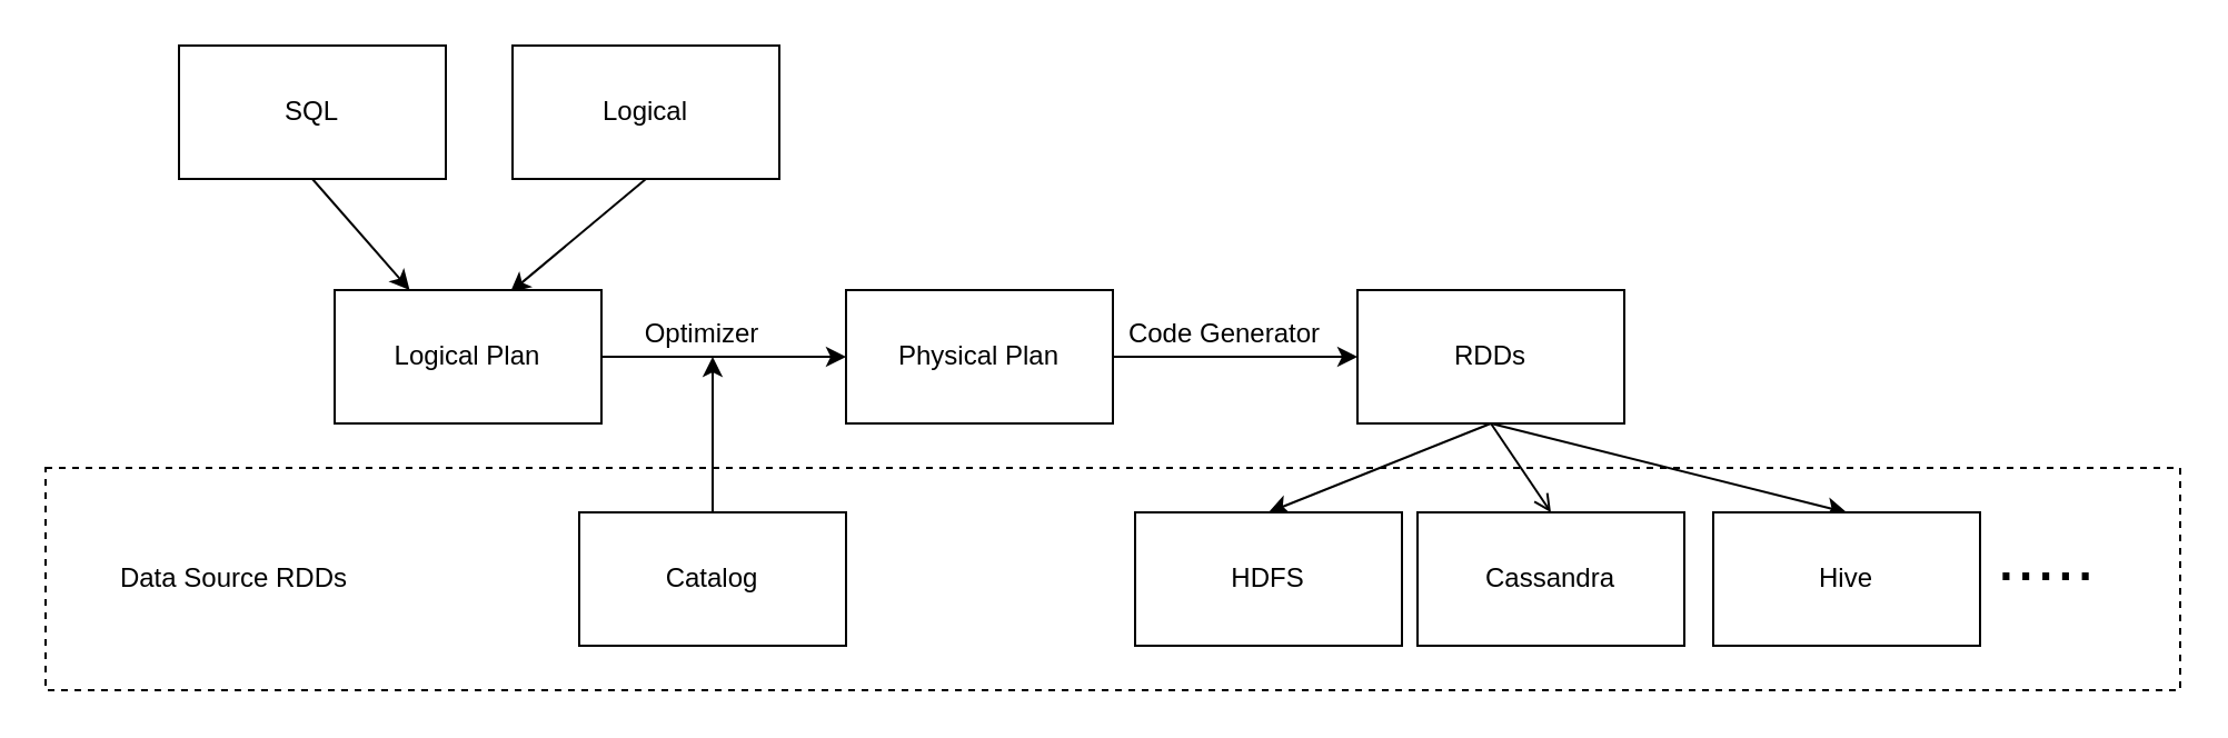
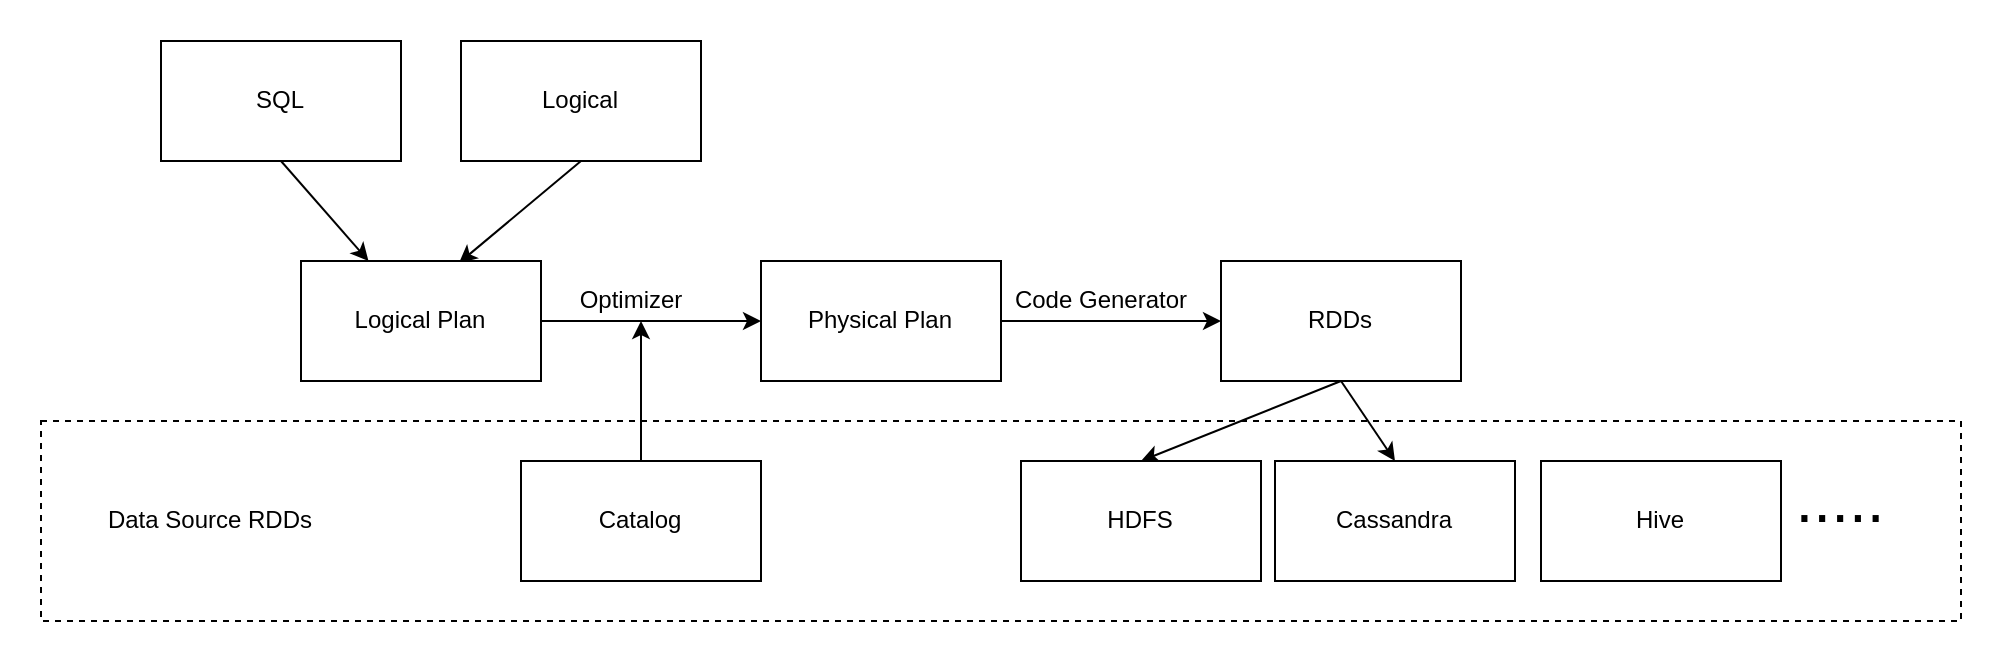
  <mxCell id="0" />
  <mxCell id="1" parent="0" />
  <mxCell id="2" value="" style="rounded=0;whiteSpace=wrap;html=1;dashed=1;" parent="1" vertex="1"><mxGeometry x="20" y="210" width="960" height="100" as="geometry" /></mxCell>
  <mxCell id="3" style="rounded=0;orthogonalLoop=1;jettySize=auto;html=1;exitX=0.5;exitY=1;exitDx=0;exitDy=0;" parent="1" source="4" target="8" edge="1"><mxGeometry relative="1" as="geometry" /></mxCell>
  <mxCell id="4" value="SQL" style="rounded=0;whiteSpace=wrap;html=1;" parent="1" vertex="1"><mxGeometry x="80" y="20" width="120" height="60" as="geometry" /></mxCell>
  <mxCell id="5" style="edgeStyle=none;rounded=0;orthogonalLoop=1;jettySize=auto;html=1;exitX=0.5;exitY=1;exitDx=0;exitDy=0;entryX=0.658;entryY=0.017;entryDx=0;entryDy=0;entryPerimeter=0;" parent="1" source="6" target="8" edge="1"><mxGeometry relative="1" as="geometry" /></mxCell>
  <mxCell id="6" value="Logical" style="rounded=0;whiteSpace=wrap;html=1;" parent="1" vertex="1"><mxGeometry x="230" y="20" width="120" height="60" as="geometry" /></mxCell>
  <mxCell id="7" style="edgeStyle=orthogonalEdgeStyle;rounded=0;orthogonalLoop=1;jettySize=auto;html=1;exitX=1;exitY=0.5;exitDx=0;exitDy=0;" parent="1" source="8" target="10" edge="1"><mxGeometry relative="1" as="geometry" /></mxCell>
  <mxCell id="8" value="Logical Plan" style="rounded=0;whiteSpace=wrap;html=1;" parent="1" vertex="1"><mxGeometry x="150" y="130" width="120" height="60" as="geometry" /></mxCell>
  <mxCell id="9" style="edgeStyle=orthogonalEdgeStyle;rounded=0;orthogonalLoop=1;jettySize=auto;html=1;exitX=1;exitY=0.5;exitDx=0;exitDy=0;entryX=0;entryY=0.5;entryDx=0;entryDy=0;" parent="1" source="10" target="14" edge="1"><mxGeometry relative="1" as="geometry" /></mxCell>
  <mxCell id="10" value="Physical Plan" style="rounded=0;whiteSpace=wrap;html=1;" parent="1" vertex="1"><mxGeometry x="380" y="130" width="120" height="60" as="geometry" /></mxCell>
  <mxCell id="11" style="edgeStyle=none;rounded=0;orthogonalLoop=1;jettySize=auto;html=1;exitX=0.5;exitY=1;exitDx=0;exitDy=0;entryX=0.5;entryY=0;entryDx=0;entryDy=0;" parent="1" source="14" target="17" edge="1"><mxGeometry relative="1" as="geometry" /></mxCell>
- <mxCell id="12" style="edgeStyle=none;rounded=0;orthogonalLoop=1;jettySize=auto;html=1;exitX=0.5;exitY=1;exitDx=0;exitDy=0;entryX=0.5;entryY=0;entryDx=0;entryDy=0;endArrow=open;" parent="1" source="14" target="18" edge="1"><mxGeometry relative="1" as="geometry" /></mxCell>
- <mxCell id="13" style="edgeStyle=none;rounded=0;orthogonalLoop=1;jettySize=auto;html=1;exitX=0.5;exitY=1;exitDx=0;exitDy=0;entryX=0.5;entryY=0;entryDx=0;entryDy=0;" parent="1" source="14" target="19" edge="1"><mxGeometry relative="1" as="geometry" /></mxCell>
+ <mxCell id="12" style="edgeStyle=none;rounded=0;orthogonalLoop=1;jettySize=auto;html=1;exitX=0.5;exitY=1;exitDx=0;exitDy=0;entryX=0.5;entryY=0;entryDx=0;entryDy=0;" parent="1" source="14" target="18" edge="1"><mxGeometry relative="1" as="geometry" /></mxCell>
  <mxCell id="14" value="RDDs" style="rounded=0;whiteSpace=wrap;html=1;" parent="1" vertex="1"><mxGeometry x="610" y="130" width="120" height="60" as="geometry" /></mxCell>
  <mxCell id="15" style="edgeStyle=none;rounded=0;orthogonalLoop=1;jettySize=auto;html=1;exitX=0.5;exitY=0;exitDx=0;exitDy=0;" parent="1" source="16" edge="1"><mxGeometry relative="1" as="geometry"><mxPoint x="320" y="160" as="targetPoint" /></mxGeometry></mxCell>
  <mxCell id="16" value="Catalog" style="rounded=0;whiteSpace=wrap;html=1;" parent="1" vertex="1"><mxGeometry x="260" y="230" width="120" height="60" as="geometry" /></mxCell>
  <mxCell id="17" value="HDFS" style="rounded=0;whiteSpace=wrap;html=1;" parent="1" vertex="1"><mxGeometry x="510" y="230" width="120" height="60" as="geometry" /></mxCell>
  <mxCell id="18" value="Cassandra" style="rounded=0;whiteSpace=wrap;html=1;" parent="1" vertex="1"><mxGeometry x="637" y="230" width="120" height="60" as="geometry" /></mxCell>
  <mxCell id="19" value="Hive" style="rounded=0;whiteSpace=wrap;html=1;" parent="1" vertex="1"><mxGeometry x="770" y="230" width="120" height="60" as="geometry" /></mxCell>
  <mxCell id="20" value="&lt;font style=&quot;font-size: 32px&quot;&gt;.....&lt;/font&gt;" style="text;html=1;strokeColor=none;fillColor=none;align=center;verticalAlign=middle;whiteSpace=wrap;rounded=0;" parent="1" vertex="1"><mxGeometry x="900" y="240" width="40" height="20" as="geometry" /></mxCell>
  <mxCell id="21" value="Data Source RDDs" style="text;html=1;strokeColor=none;fillColor=none;align=center;verticalAlign=middle;whiteSpace=wrap;rounded=0;dashed=1;" parent="1" vertex="1"><mxGeometry x="40" y="250" width="130" height="20" as="geometry" /></mxCell>
  <mxCell id="22" value="Optimizer" style="text;html=1;align=center;verticalAlign=middle;resizable=0;points=[];autosize=1;" parent="1" vertex="1"><mxGeometry x="280" y="140" width="70" height="20" as="geometry" /></mxCell>
  <mxCell id="23" value="Code Generator" style="text;html=1;align=center;verticalAlign=middle;resizable=0;points=[];autosize=1;" parent="1" vertex="1"><mxGeometry x="500" y="140" width="100" height="20" as="geometry" /></mxCell>
